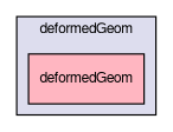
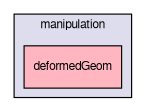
  digraph {
    compound=true
    n1 [fillcolor=lightpink fontname=FreeSans fontsize=10 label=deformedGeom pencolor=black shape=box style=filled]
    subgraph cluster_1 {
      bgcolor="#ddddee"
      fontname=FreeSans
      fontsize=10
-     label=deformedGeom
+     label=manipulation
      pencolor=black
      n1
    }
  }
